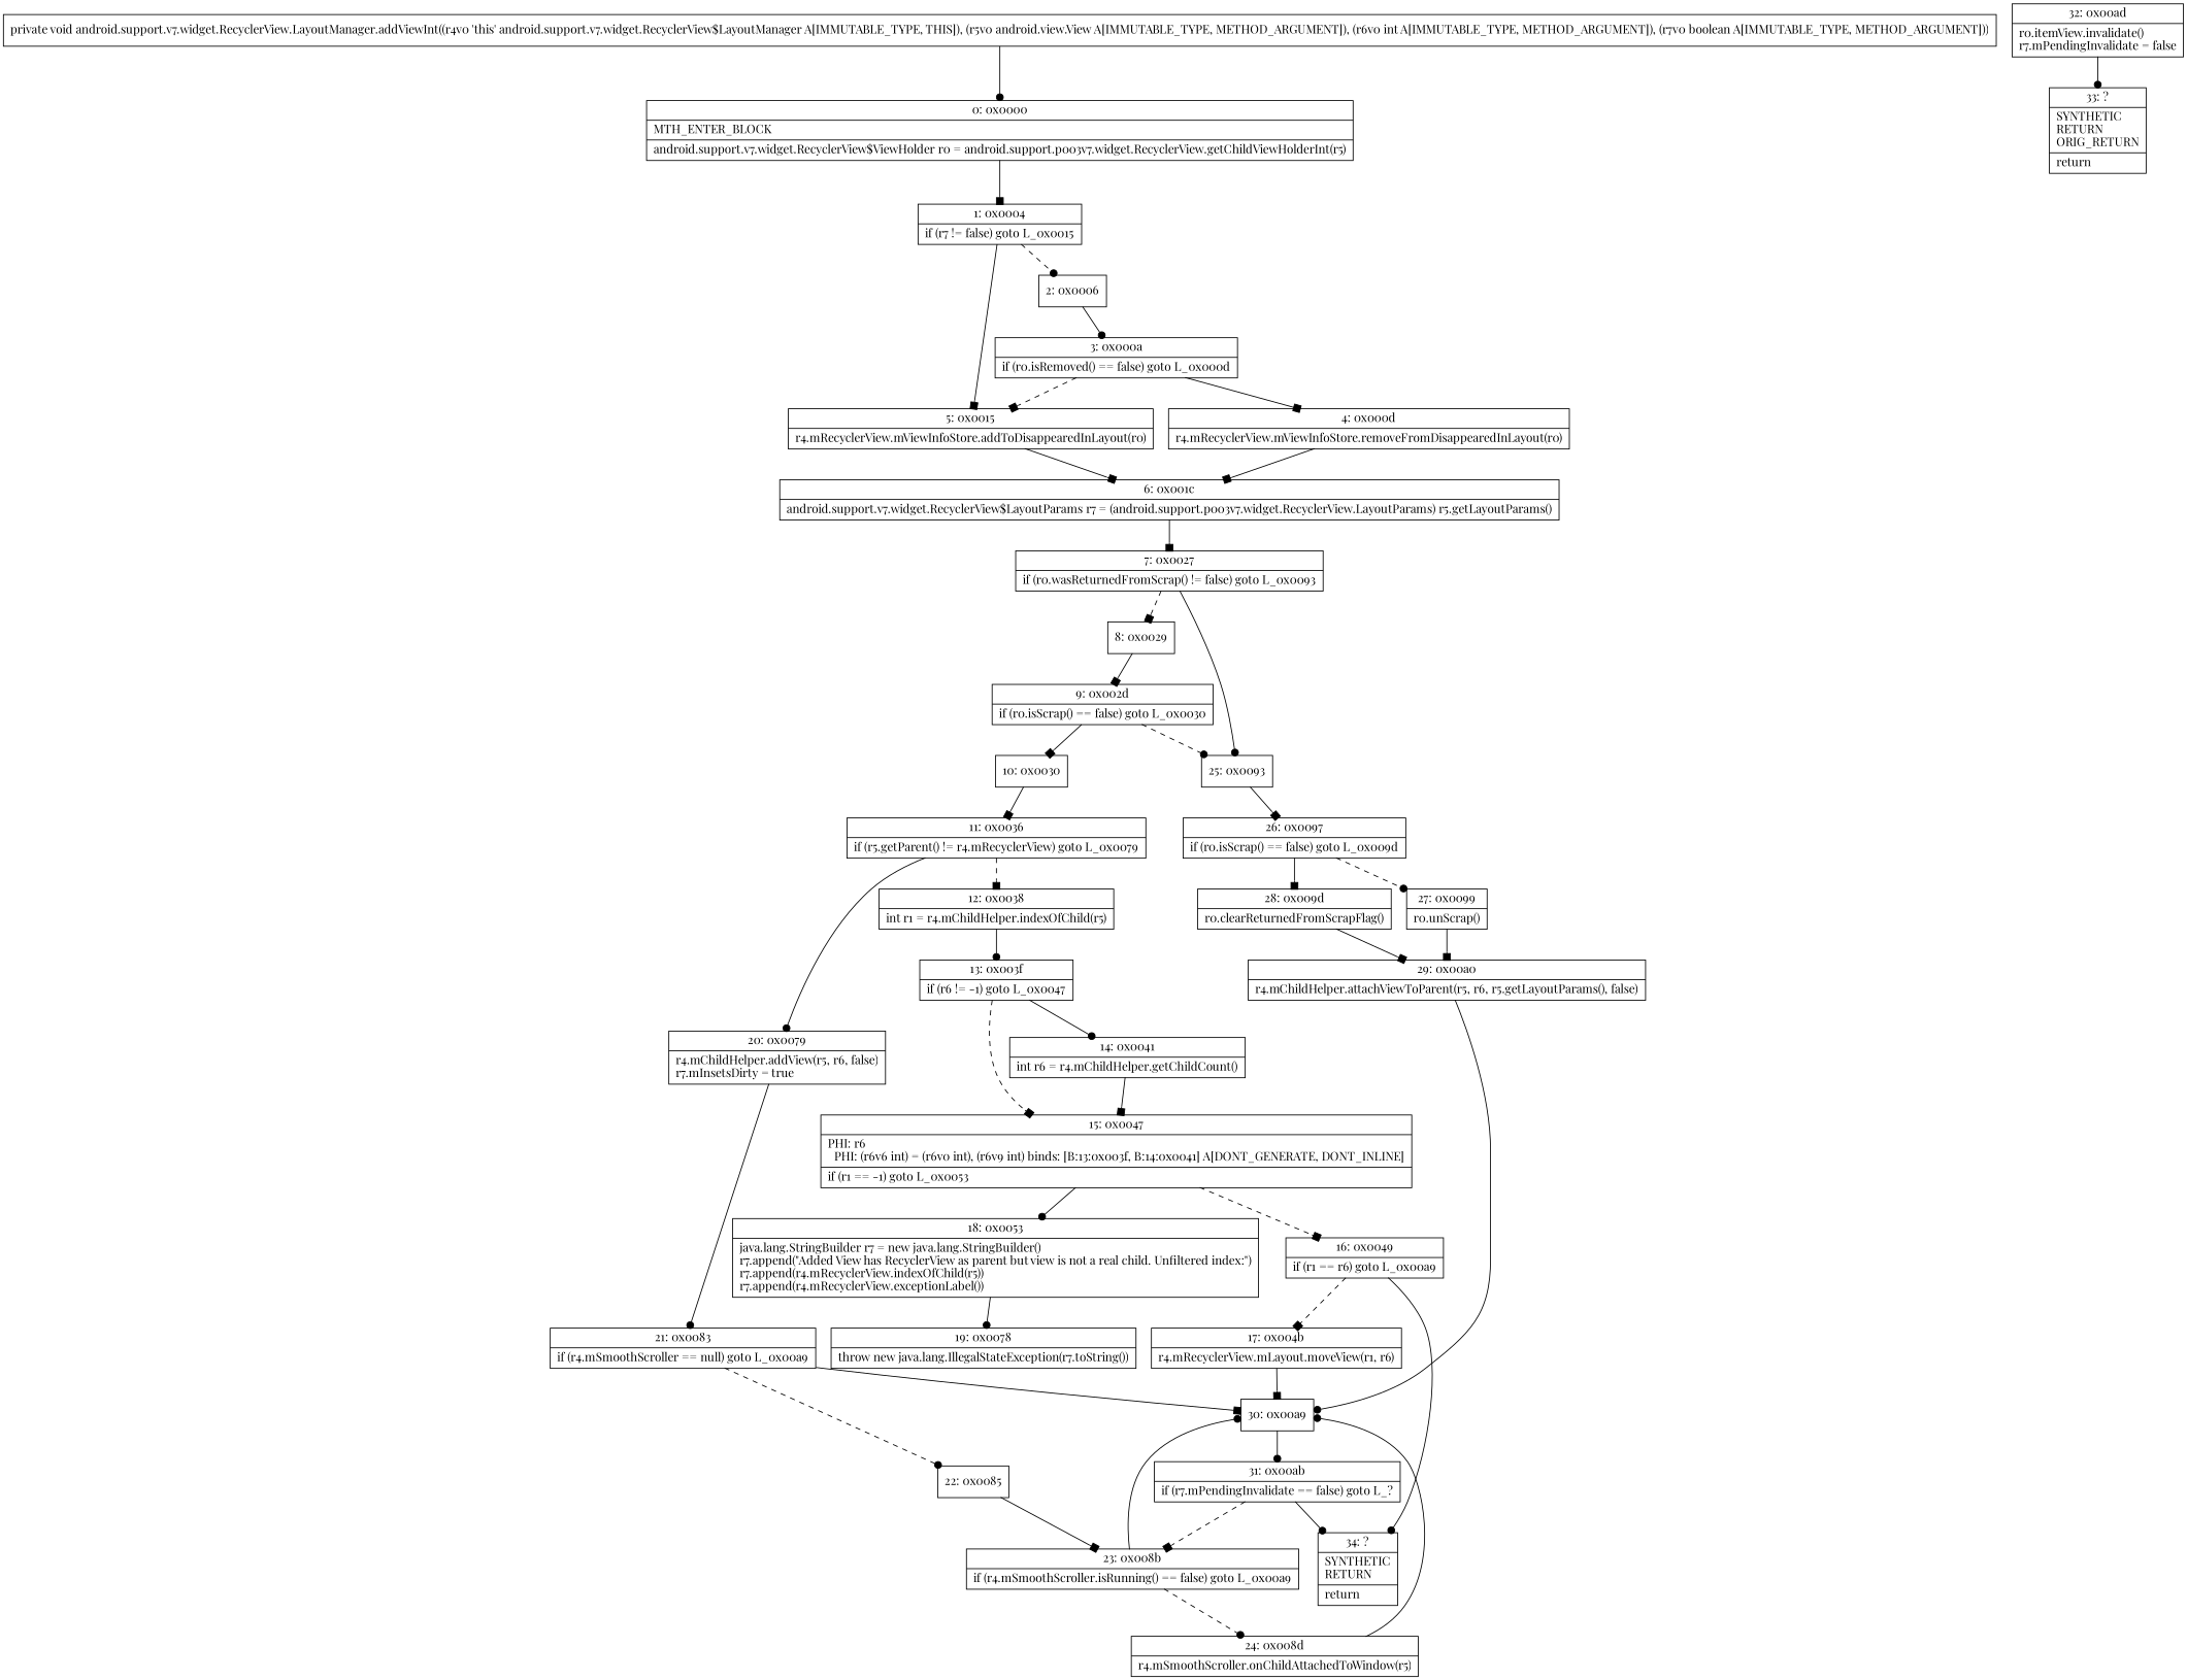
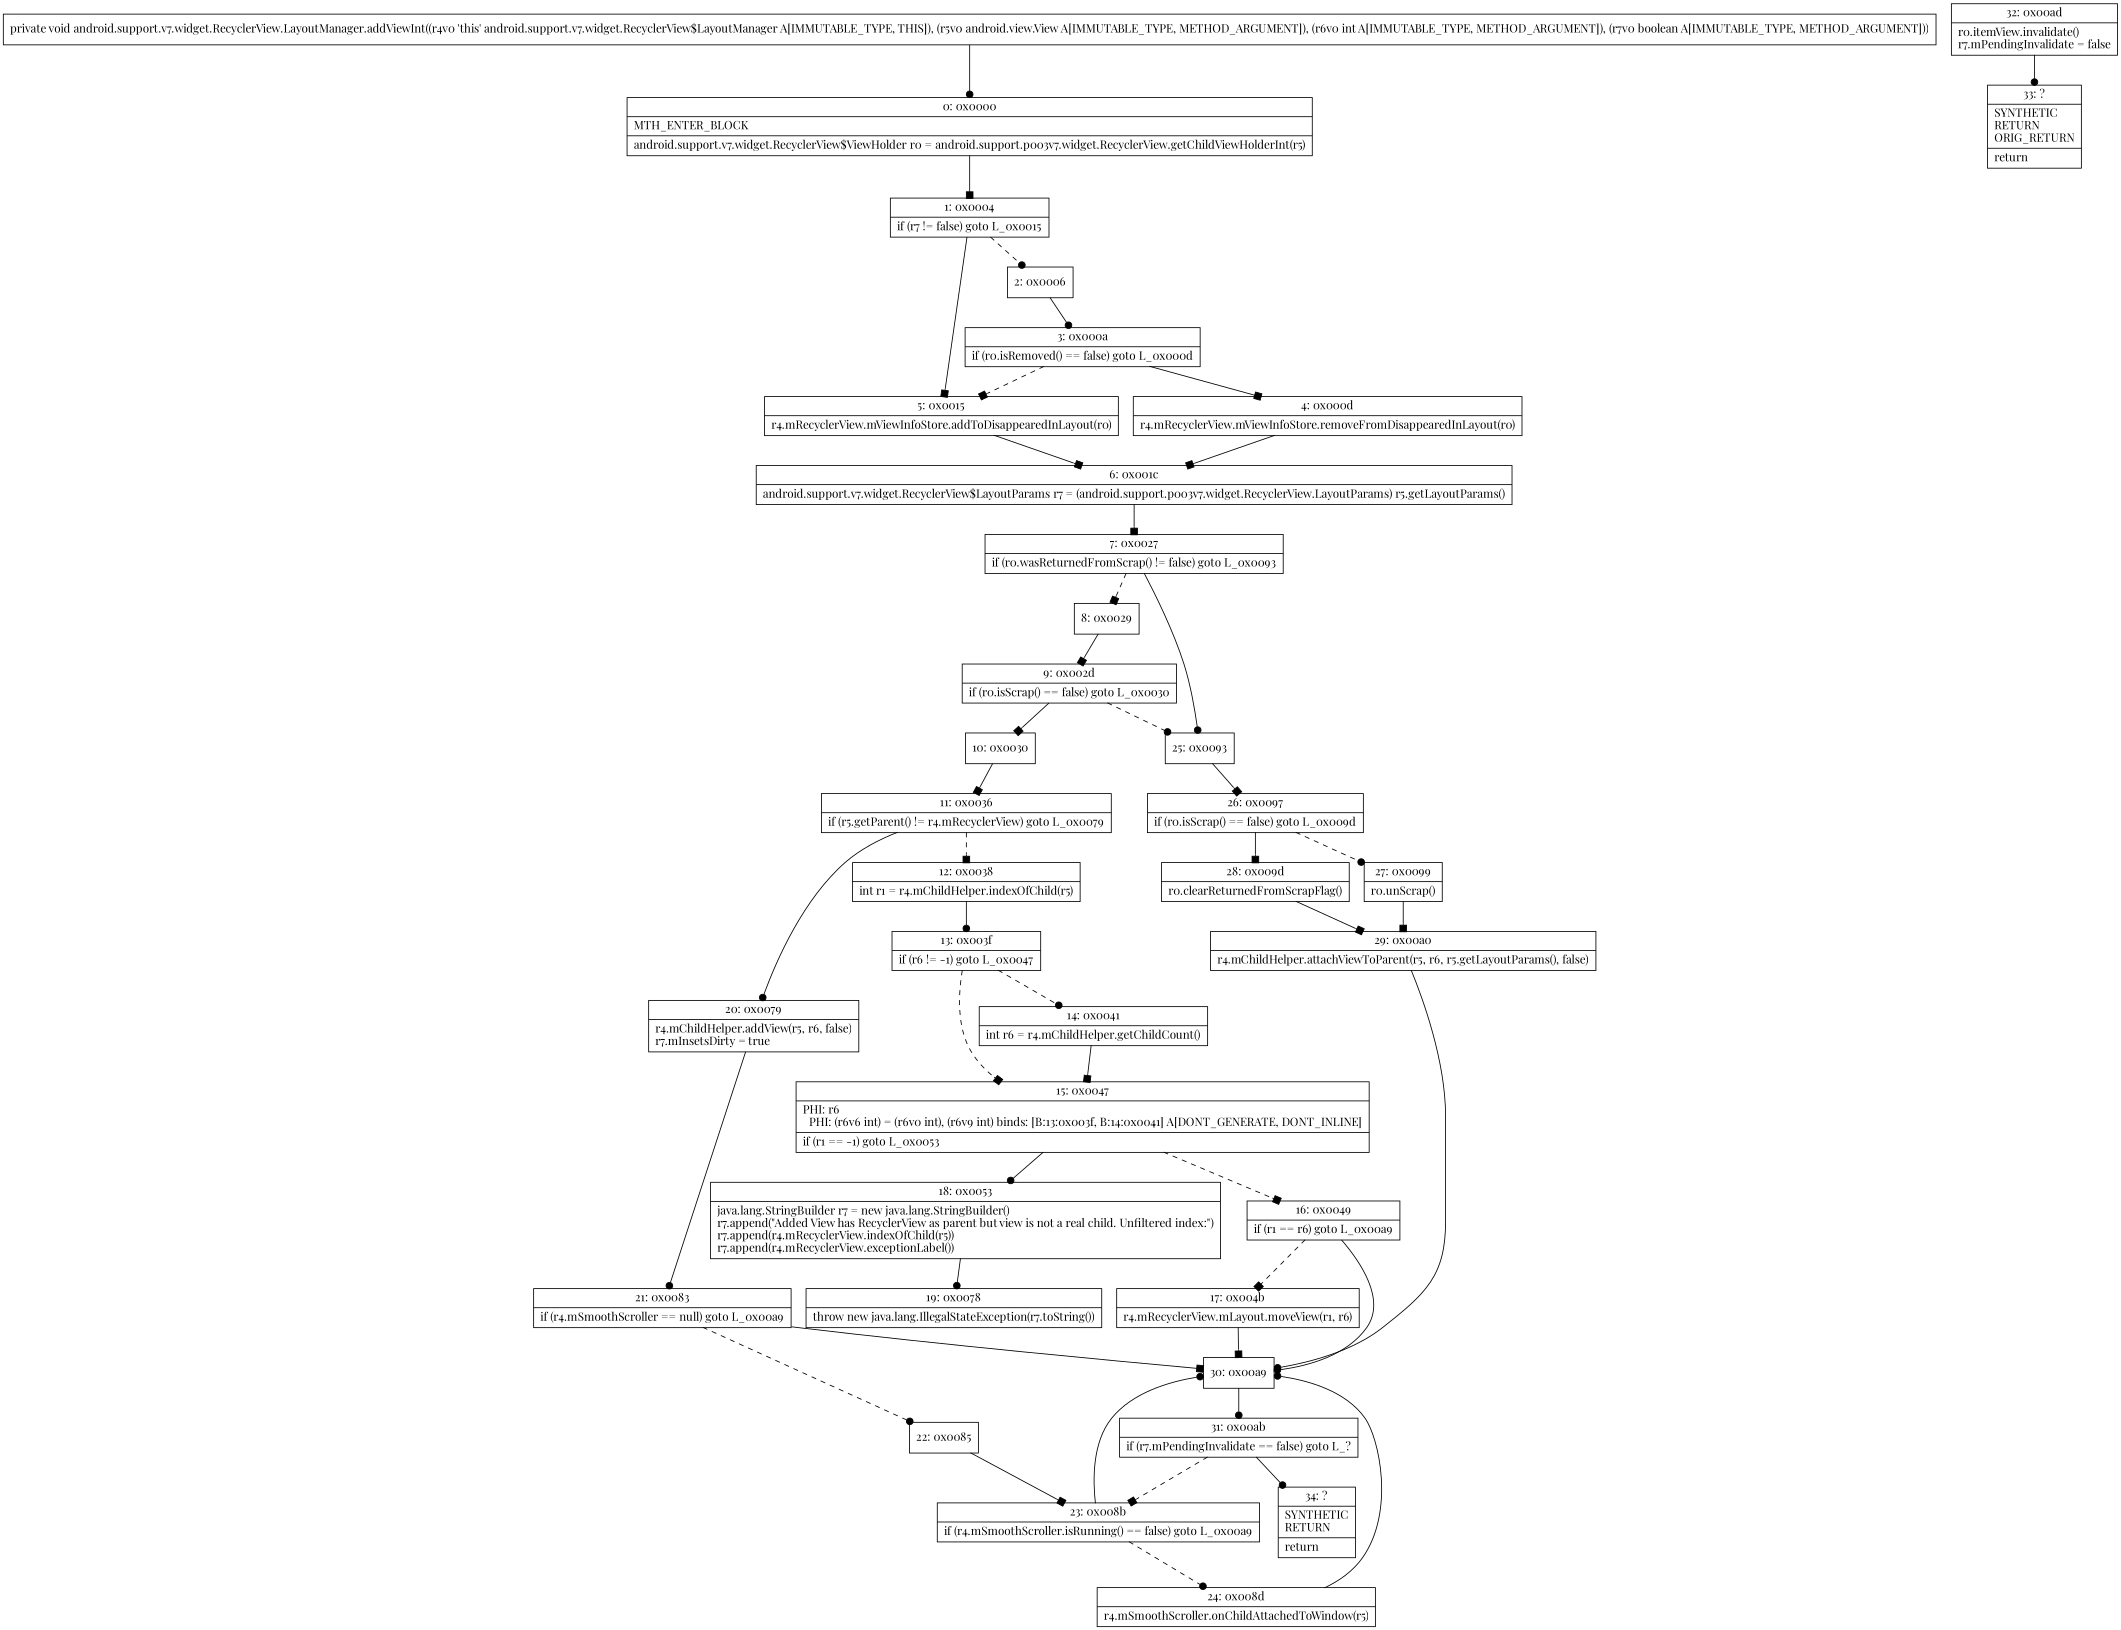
  digraph {
    fontname="Playfair Display"
    node [fontname="Playfair Display" shape=record]
    edge [arrowhead=box fontname="Playfair Display"]
    n1 [label="{0\:\ 0x0000|MTH_ENTER_BLOCK\l|android.support.v7.widget.RecyclerView$ViewHolder r0 = android.support.p003v7.widget.RecyclerView.getChildViewHolderInt(r5)\l}"]
    n2 [label="{1\:\ 0x0004|if (r7 != false) goto L_0x0015\l}"]
    n3 [label="{2\:\ 0x0006}"]
    n4 [label="{5\:\ 0x0015|r4.mRecyclerView.mViewInfoStore.addToDisappearedInLayout(r0)\l}"]
    n5 [label="{3\:\ 0x000a|if (r0.isRemoved() == false) goto L_0x000d\l}"]
    n6 [label="{6\:\ 0x001c|android.support.v7.widget.RecyclerView$LayoutParams r7 = (android.support.p003v7.widget.RecyclerView.LayoutParams) r5.getLayoutParams()\l}"]
    n7 [label="{4\:\ 0x000d|r4.mRecyclerView.mViewInfoStore.removeFromDisappearedInLayout(r0)\l}"]
    n8 [label="{7\:\ 0x0027|if (r0.wasReturnedFromScrap() != false) goto L_0x0093\l}"]
    n9 [label="{8\:\ 0x0029}"]
    n10 [label="{25\:\ 0x0093}"]
    n11 [label="{9\:\ 0x002d|if (r0.isScrap() == false) goto L_0x0030\l}"]
    n12 [label="{26\:\ 0x0097|if (r0.isScrap() == false) goto L_0x009d\l}"]
    n13 [label="{10\:\ 0x0030}"]
    n14 [label="{11\:\ 0x0036|if (r5.getParent() != r4.mRecyclerView) goto L_0x0079\l}"]
    n15 [label="{12\:\ 0x0038|int r1 = r4.mChildHelper.indexOfChild(r5)\l}"]
    n16 [label="{20\:\ 0x0079|r4.mChildHelper.addView(r5, r6, false)\lr7.mInsetsDirty = true\l}"]
    n17 [label="{13\:\ 0x003f|if (r6 != \-1) goto L_0x0047\l}"]
    n18 [label="{21\:\ 0x0083|if (r4.mSmoothScroller == null) goto L_0x00a9\l}"]
    n19 [label="{14\:\ 0x0041|int r6 = r4.mChildHelper.getChildCount()\l}"]
    n20 [label="{15\:\ 0x0047|PHI: r6 \l  PHI: (r6v6 int) = (r6v0 int), (r6v9 int) binds: [B:13:0x003f, B:14:0x0041] A[DONT_GENERATE, DONT_INLINE]\l|if (r1 == \-1) goto L_0x0053\l}"]
    n21 [label="{16\:\ 0x0049|if (r1 == r6) goto L_0x00a9\l}"]
    n22 [label="{18\:\ 0x0053|java.lang.StringBuilder r7 = new java.lang.StringBuilder()\lr7.append(\"Added View has RecyclerView as parent but view is not a real child. Unfiltered index:\")\lr7.append(r4.mRecyclerView.indexOfChild(r5))\lr7.append(r4.mRecyclerView.exceptionLabel())\l}"]
    n23 [label="{17\:\ 0x004b|r4.mRecyclerView.mLayout.moveView(r1, r6)\l}"]
    n24 [label="{30\:\ 0x00a9}"]
    n25 [label="{19\:\ 0x0078|throw new java.lang.IllegalStateException(r7.toString())\l}"]
    n26 [label="{31\:\ 0x00ab|if (r7.mPendingInvalidate == false) goto L_?\l}"]
    n27 [label="{22\:\ 0x0085}"]
    n28 [label="{23\:\ 0x008b|if (r4.mSmoothScroller.isRunning() == false) goto L_0x00a9\l}"]
    n29 [label="{24\:\ 0x008d|r4.mSmoothScroller.onChildAttachedToWindow(r5)\l}"]
    n30 [label="{27\:\ 0x0099|r0.unScrap()\l}"]
    n31 [label="{28\:\ 0x009d|r0.clearReturnedFromScrapFlag()\l}"]
    n32 [label="{29\:\ 0x00a0|r4.mChildHelper.attachViewToParent(r5, r6, r5.getLayoutParams(), false)\l}"]
    n33 [label="{34\:\ ?|SYNTHETIC\lRETURN\l|return\l}"]
    n34 [label="{32\:\ 0x00ad|r0.itemView.invalidate()\lr7.mPendingInvalidate = false\l}"]
    n35 [label="{33\:\ ?|SYNTHETIC\lRETURN\lORIG_RETURN\l|return\l}"]
    n36 [label="{private void android.support.v7.widget.RecyclerView.LayoutManager.addViewInt((r4v0 'this' android.support.v7.widget.RecyclerView$LayoutManager A[IMMUTABLE_TYPE, THIS]), (r5v0 android.view.View A[IMMUTABLE_TYPE, METHOD_ARGUMENT]), (r6v0 int A[IMMUTABLE_TYPE, METHOD_ARGUMENT]), (r7v0 boolean A[IMMUTABLE_TYPE, METHOD_ARGUMENT])) }"]
    n1 -> n2
    n2 -> n3 [arrowhead=dot style=dashed]
    n2 -> n4
    n3 -> n5 [arrowhead=dot]
    n4 -> n6
    n5 -> n4 [style=dashed]
    n5 -> n7
    n6 -> n8
    n7 -> n6
    n8 -> n9 [style=dashed]
    n8 -> n10 [arrowhead=dot]
    n9 -> n11
    n10 -> n12
    n11 -> n10 [arrowhead=dot style=dashed]
    n11 -> n13
    n12 -> n30 [arrowhead=dot style=dashed]
    n12 -> n31
    n13 -> n14
    n14 -> n15 [style=dashed]
    n14 -> n16 [arrowhead=dot]
    n15 -> n17 [arrowhead=dot]
    n16 -> n18 [arrowhead=dot]
-   n17 -> n19 [arrowhead=dot style=solid]
+   n17 -> n19 [arrowhead=dot style=dashed]
    n17 -> n20 [style=dashed]
    n18 -> n24
    n18 -> n27 [arrowhead=dot style=dashed]
    n19 -> n20
    n20 -> n21 [style=dashed]
    n20 -> n22 [arrowhead=dot]
    n21 -> n23 [style=dashed]
-   n21 -> n33 [arrowhead=dot]
+   n21 -> n24 [arrowhead=dot]
    n22 -> n25 [arrowhead=dot]
    n23 -> n24
    n24 -> n26 [arrowhead=dot]
    n26 -> n28 [style=dashed]
    n26 -> n33 [arrowhead=dot]
    n27 -> n28
    n28 -> n24 [arrowhead=dot]
    n28 -> n29 [arrowhead=dot style=dashed]
    n29 -> n24 [arrowhead=dot]
    n30 -> n32
    n31 -> n32
    n32 -> n24 [arrowhead=dot]
    n34 -> n35 [arrowhead=dot]
    n36 -> n1 [arrowhead=dot]
  }
